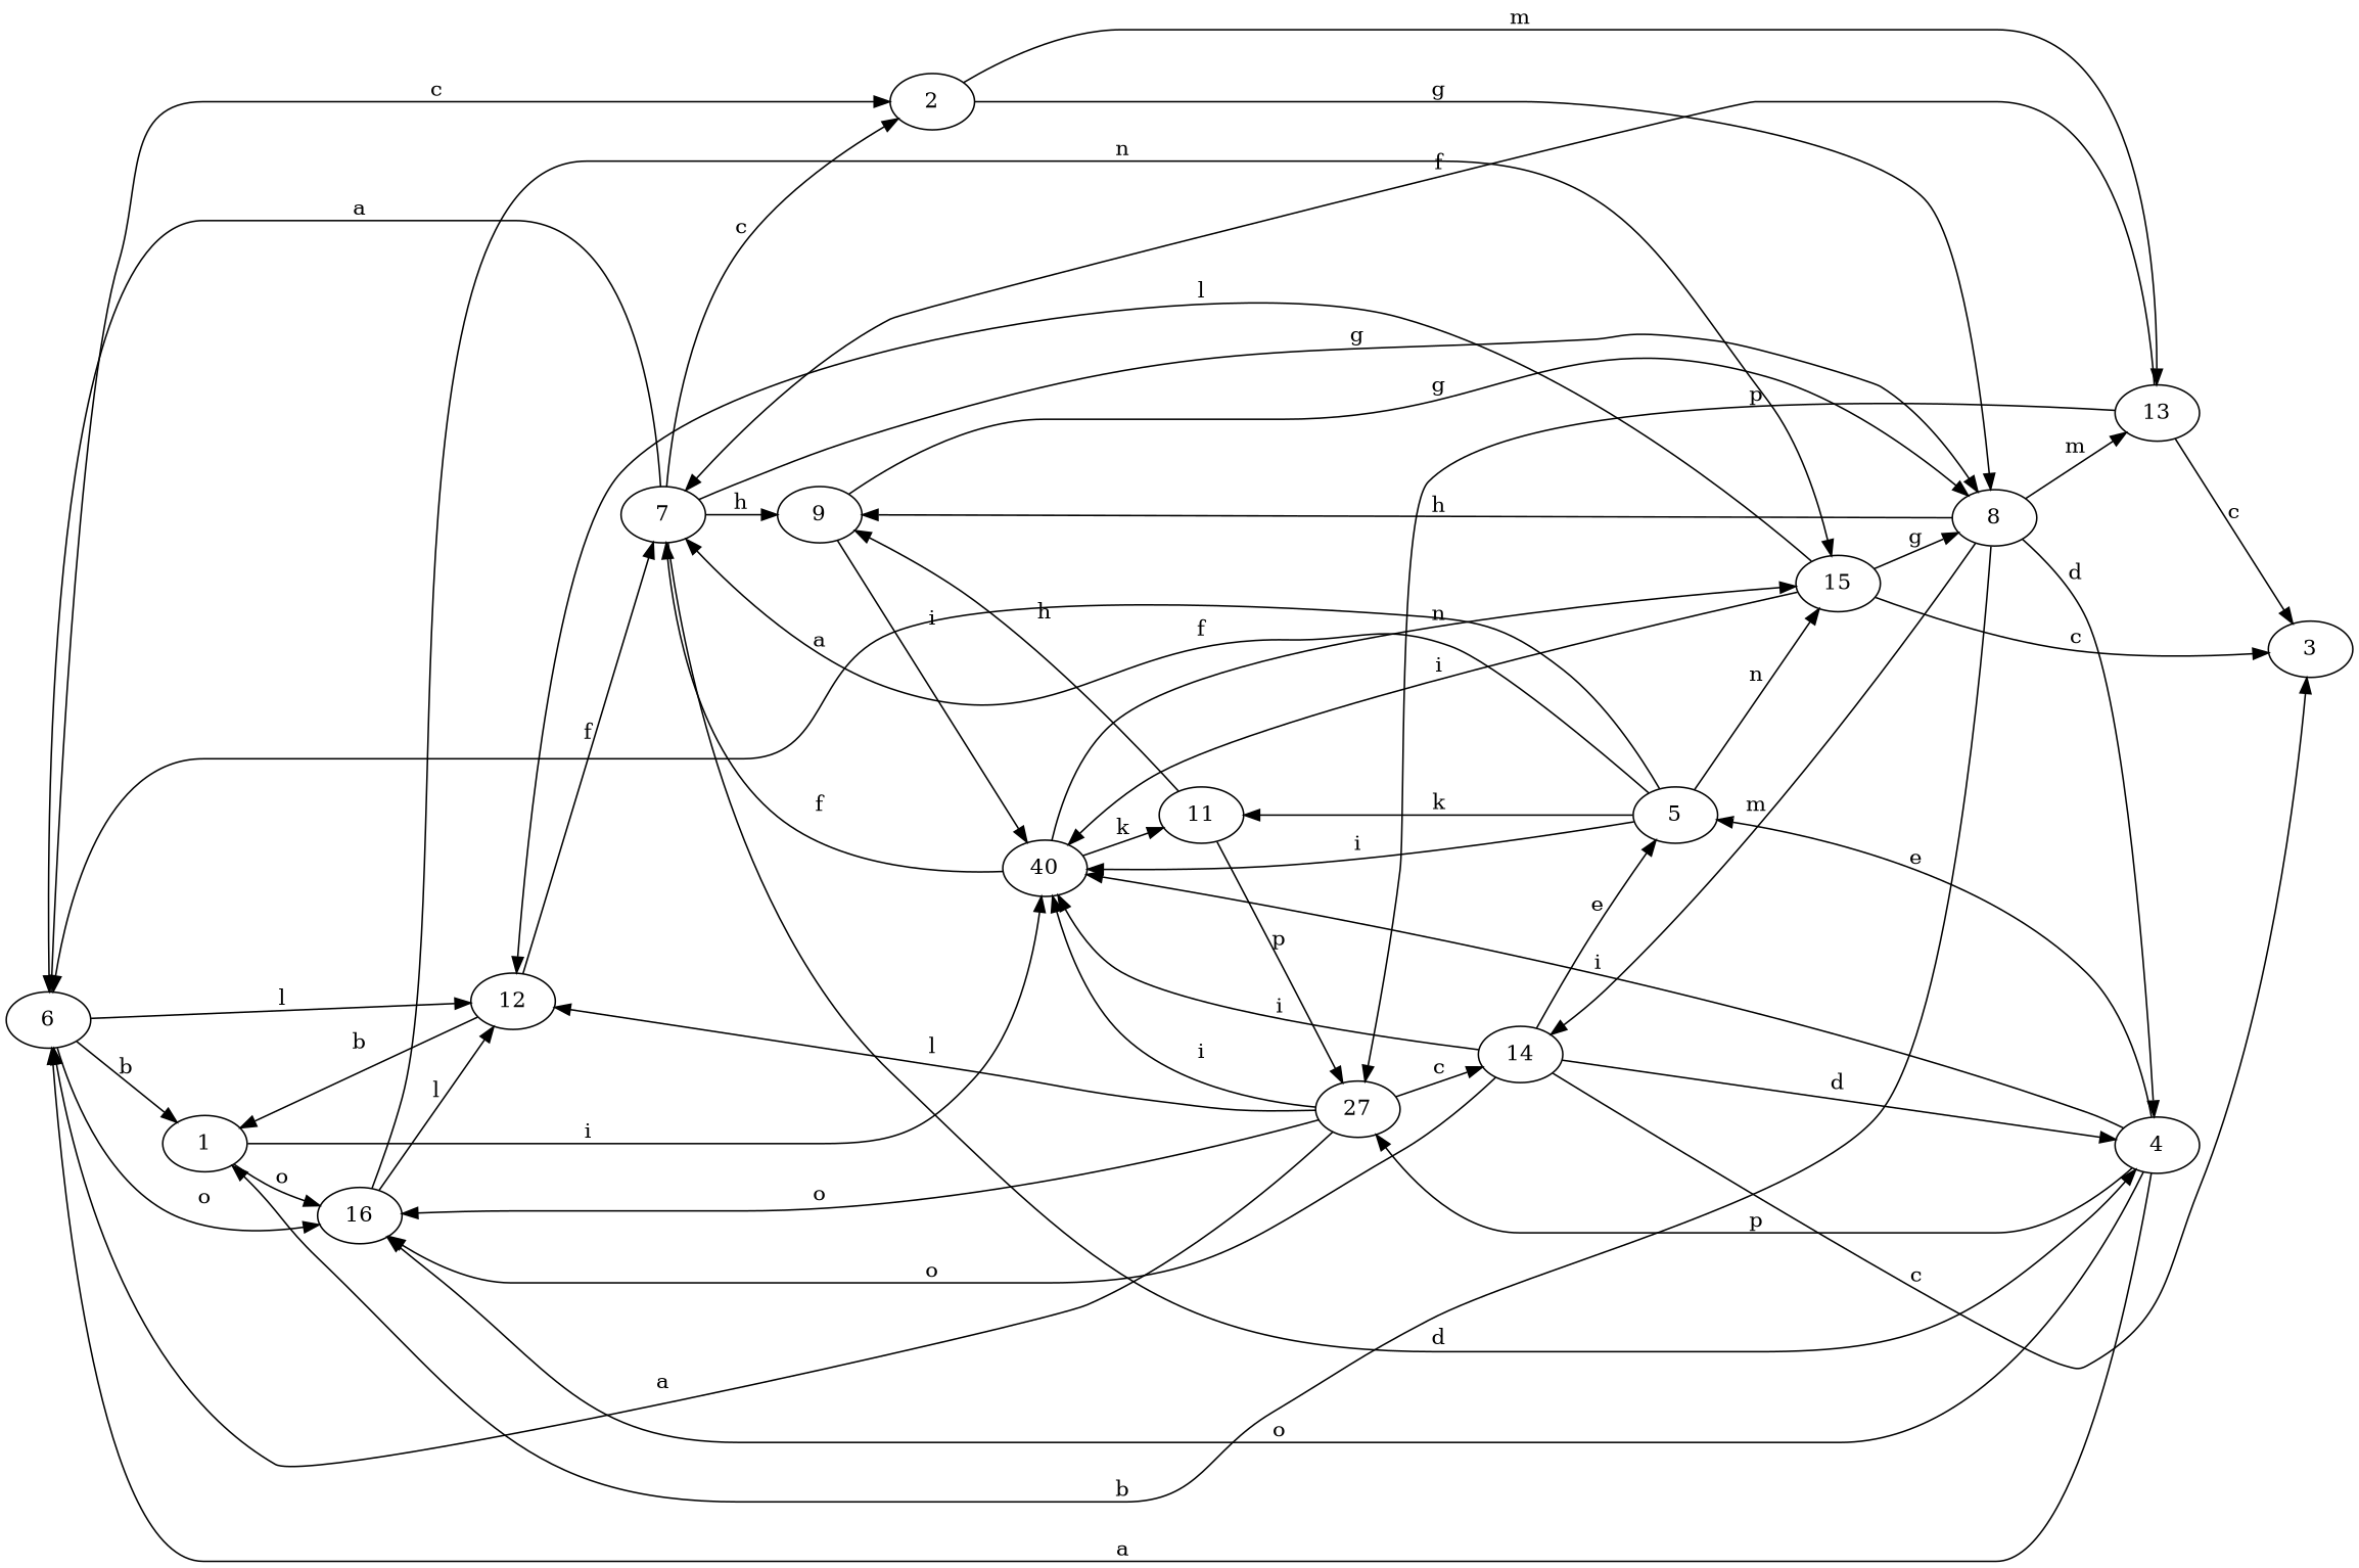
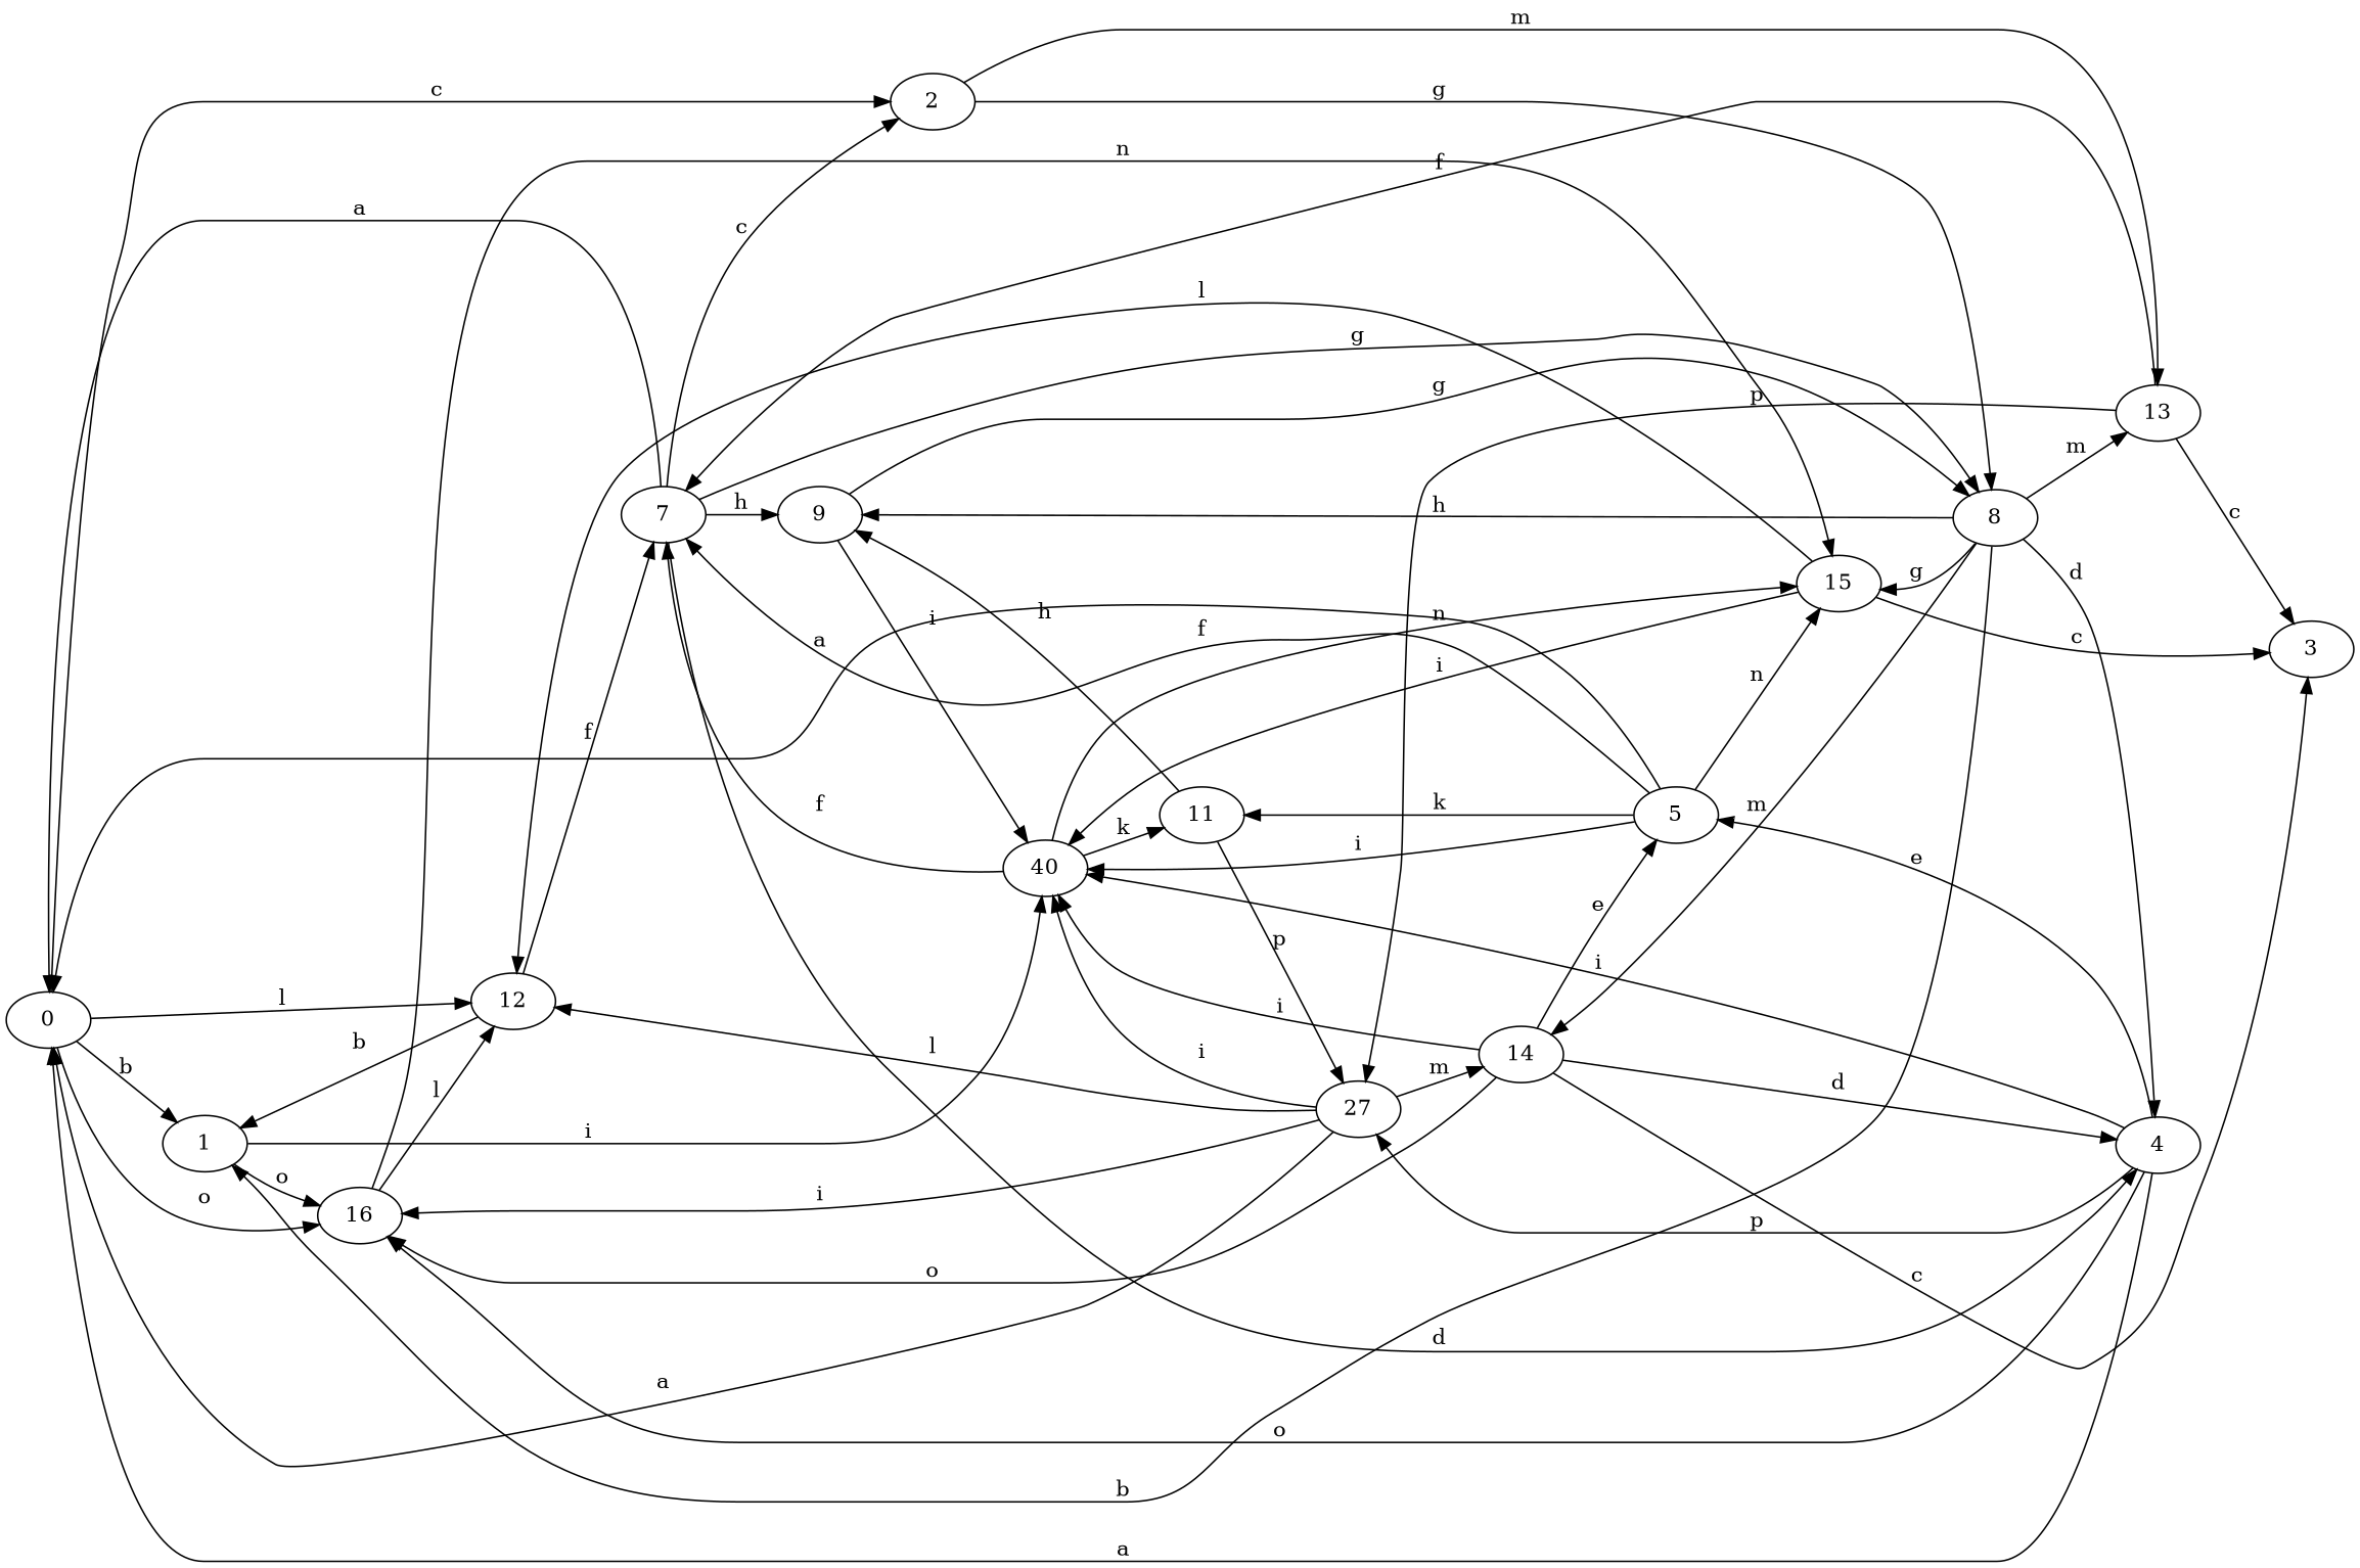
  strict digraph {
    rankdir=LR
-   0 [label=6]
+   0
    1
    2
    12
    16
    n6 [label=40]
    8
    13
    4
    5
    n11 [label=27]
    7
    15
    11
    9
    14
    3
    0 -> 1 [label=b]
    0 -> 2 [label=c]
    0 -> 12 [label=l]
    0 -> 16 [label=o]
    1 -> 16 [label=o]
    1 -> n6 [label=i]
    2 -> 8 [label=g]
    2 -> 13 [label=m]
    12 -> 1 [label=b]
    12 -> 7 [label=f]
    16 -> 12 [label=l]
    16 -> 15 [label=n]
    n6 -> 7 [label=f]
    n6 -> 15 [label=n]
    n6 -> 11 [label=k]
    8 -> 1 [label=b]
    8 -> 13 [label=m]
    8 -> 4 [label=d]
    8 -> 9 [label=h]
    8 -> 14 [label=m]
    13 -> n11 [label=p]
    13 -> 7 [label=f]
    13 -> 3 [label=c]
    4 -> 0 [label=a]
    4 -> 16 [label=o]
    4 -> n6 [label=i]
    4 -> 5 [label=e]
    4 -> n11 [label=p]
    5 -> 0 [label=a]
    5 -> n6 [label=i]
    5 -> 7 [label=f]
    5 -> 15 [label=n]
    5 -> 11 [label=k]
    n11 -> 0 [label=a]
    n11 -> 12 [label=l]
-   n11 -> 16 [label=o]
+   n11 -> 16 [label=i]
    n11 -> n6 [label=i]
-   n11 -> 14 [label=c]
+   n11 -> 14 [label=m]
    7 -> 0 [label=a]
    7 -> 2 [label=c]
    7 -> 8 [label=g]
    7 -> 4 [label=d]
    7 -> 9 [label=h]
    15 -> 12 [label=l]
    15 -> n6 [label=i]
-   15 -> 8 [label=g]
+   8 -> 15 [label=g]
    15 -> 3 [label=c]
    11 -> n11 [label=p]
    11 -> 9 [label=h]
    9 -> n6 [label=i]
    9 -> 8 [label=g]
    14 -> 16 [label=o]
    14 -> n6 [label=i]
    14 -> 4 [label=d]
    14 -> 5 [label=e]
    14 -> 3 [label=c]
  }
